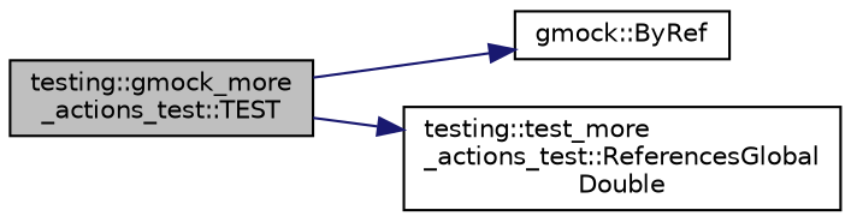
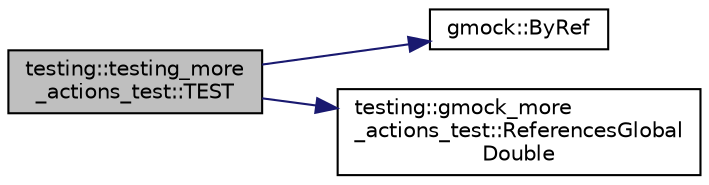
  digraph {
    rankdir=LR
    node [color=black fontname=Helvetica fontsize=10 shape=record]
    edge [color=midnightblue fontname=Helvetica fontsize=10 labelfontname=Helvetica labelfontsize=10 style=solid]
-   n1 [fillcolor=grey75 fontcolor=black height=0.2 label="testing::gmock_more\l_actions_test::TEST" style=filled width=0.4]
+   n1 [fillcolor=grey75 fontcolor=black height=0.2 label="testing::testing_more\l_actions_test::TEST" style=filled width=0.4]
    n2 [height=0.2 label="gmock::ByRef" width=0.4]
-   n3 [height=0.2 label="testing::test_more\l_actions_test::ReferencesGlobal\lDouble" width=0.4]
+   n3 [height=0.2 label="testing::gmock_more\l_actions_test::ReferencesGlobal\lDouble" width=0.4]
    n1 -> n2
    n1 -> n3
  }
